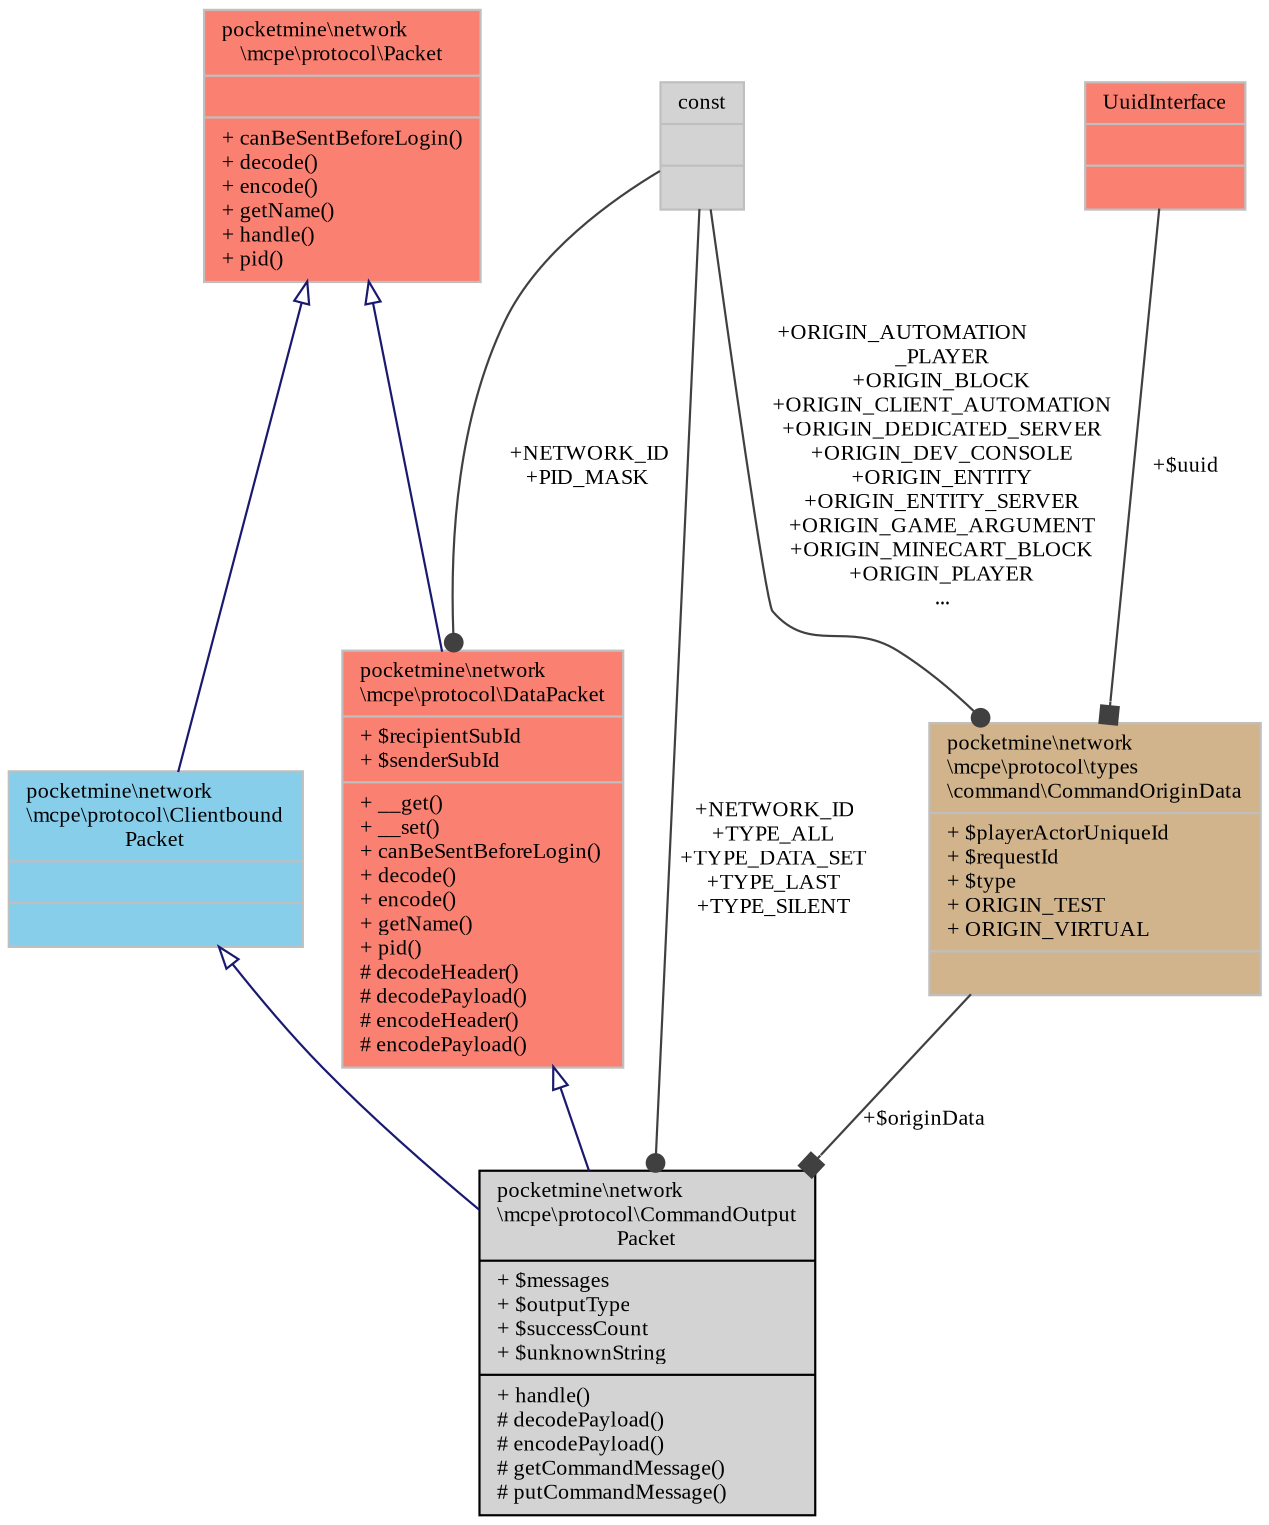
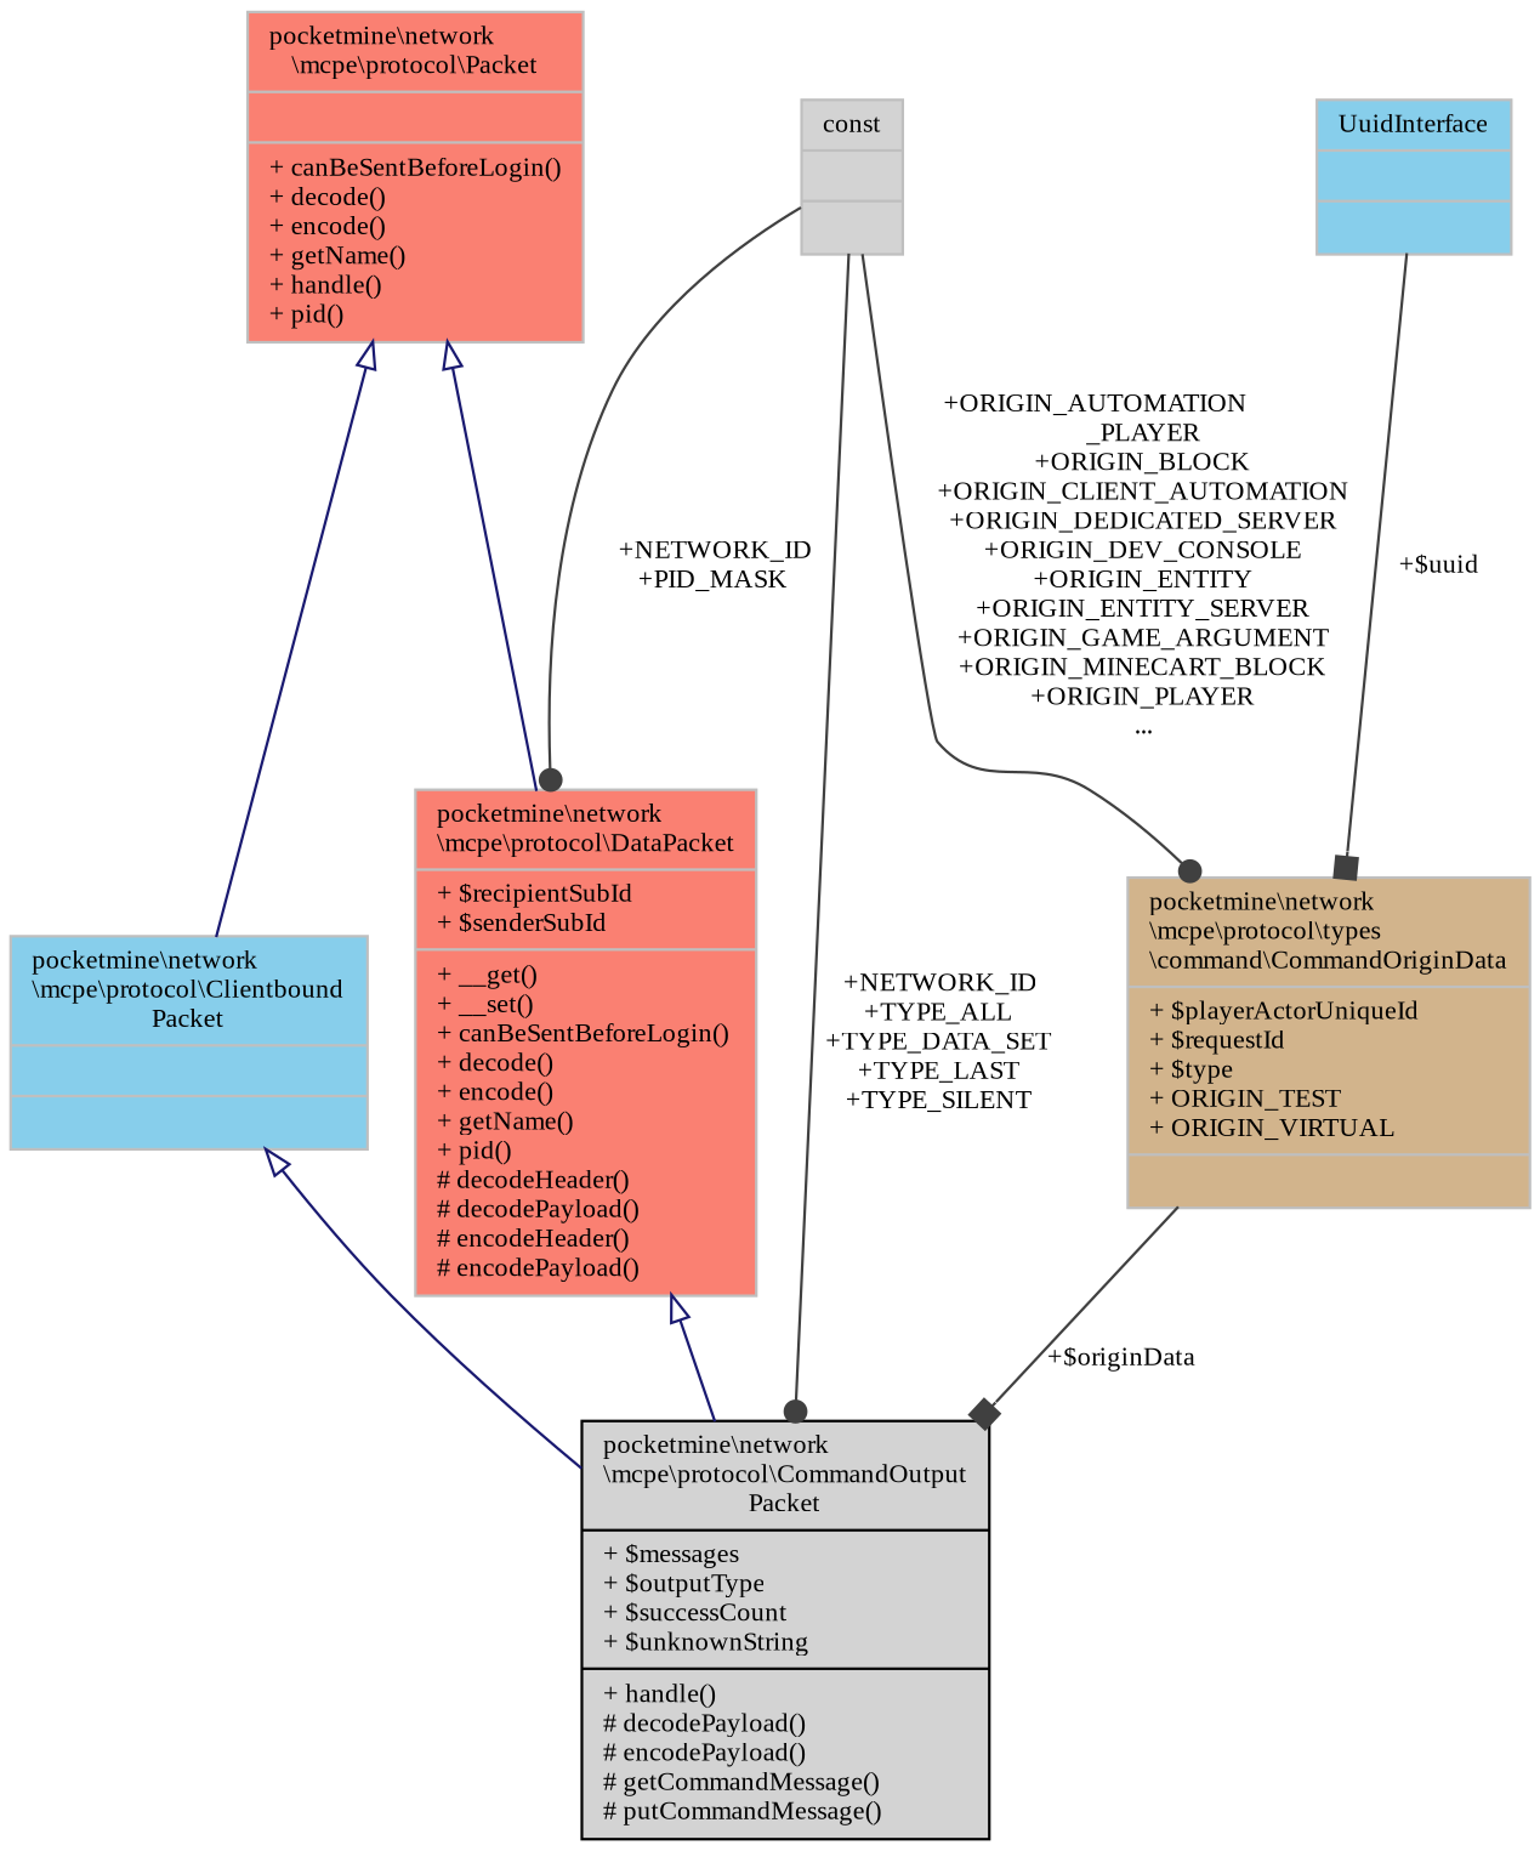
  digraph {
    fontname="Liberation Serif"
    node [color=grey75 fillcolor=lightgrey fontname="Liberation Serif" fontsize=10 shape=record style=filled]
    edge [color=grey25 fontname="Liberation Serif" fontsize=10 labelfontname=Helvetica labelfontsize=10 style=solid]
    n1 [color=black fontcolor=black height=0.2 label="{pocketmine\\network\l\\mcpe\\protocol\\CommandOutput\lPacket\n|+ $messages\l+ $outputType\l+ $successCount\l+ $unknownString\l|+ handle()\l# decodePayload()\l# encodePayload()\l# getCommandMessage()\l# putCommandMessage()\l}" width=0.4]
    n2 [fillcolor=salmon height=0.2 label="{pocketmine\\network\l\\mcpe\\protocol\\DataPacket\n|+ $recipientSubId\l+ $senderSubId\l|+ __get()\l+ __set()\l+ canBeSentBeforeLogin()\l+ decode()\l+ encode()\l+ getName()\l+ pid()\l# decodeHeader()\l# decodePayload()\l# encodeHeader()\l# encodePayload()\l}" width=0.4]
    n3 [fillcolor=salmon height=0.2 label="{pocketmine\\network\l\\mcpe\\protocol\\Packet\n||+ canBeSentBeforeLogin()\l+ decode()\l+ encode()\l+ getName()\l+ handle()\l+ pid()\l}" width=0.4]
    n4 [fillcolor=skyblue height=0.2 label="{pocketmine\\network\l\\mcpe\\protocol\\Clientbound\lPacket\n||}" width=0.4]
    n5 [height=0.2 label="{const\n||}" width=0.4]
    n6 [fillcolor=tan height=0.2 label="{pocketmine\\network\l\\mcpe\\protocol\\types\l\\command\\CommandOriginData\n|+ $playerActorUniqueId\l+ $requestId\l+ $type\l+ ORIGIN_TEST\l+ ORIGIN_VIRTUAL\l|}" width=0.4]
-   n7 [fillcolor=salmon height=0.2 label="{UuidInterface\n||}" width=0.4]
+   n7 [fillcolor=skyblue height=0.2 label="{UuidInterface\n||}" width=0.4]
    n2 -> n1 [arrowtail=onormal color=midnightblue dir=back]
    n3 -> n2 [arrowtail=onormal color=midnightblue dir=back]
    n3 -> n4 [arrowtail=onormal color=midnightblue dir=back]
    n4 -> n1 [arrowtail=onormal color=midnightblue dir=back]
    n5 -> n1 [arrowhead=dot label=" +NETWORK_ID\n+TYPE_ALL\n+TYPE_DATA_SET\n+TYPE_LAST\n+TYPE_SILENT"]
    n5 -> n2 [arrowhead=dot label=" +NETWORK_ID\n+PID_MASK"]
    n5 -> n6 [arrowhead=dot label=" +ORIGIN_AUTOMATION\l_PLAYER\n+ORIGIN_BLOCK\n+ORIGIN_CLIENT_AUTOMATION\n+ORIGIN_DEDICATED_SERVER\n+ORIGIN_DEV_CONSOLE\n+ORIGIN_ENTITY\n+ORIGIN_ENTITY_SERVER\n+ORIGIN_GAME_ARGUMENT\n+ORIGIN_MINECART_BLOCK\n+ORIGIN_PLAYER\n..."]
    n6 -> n1 [arrowhead=box label=" +$originData"]
    n7 -> n6 [arrowhead=box label=" +$uuid"]
  }
